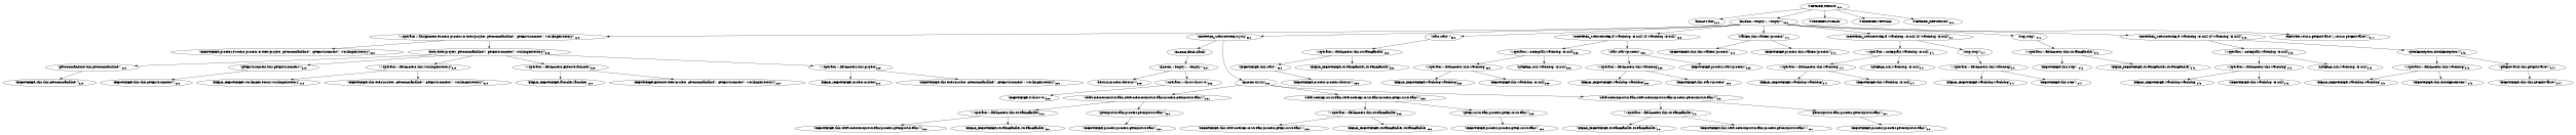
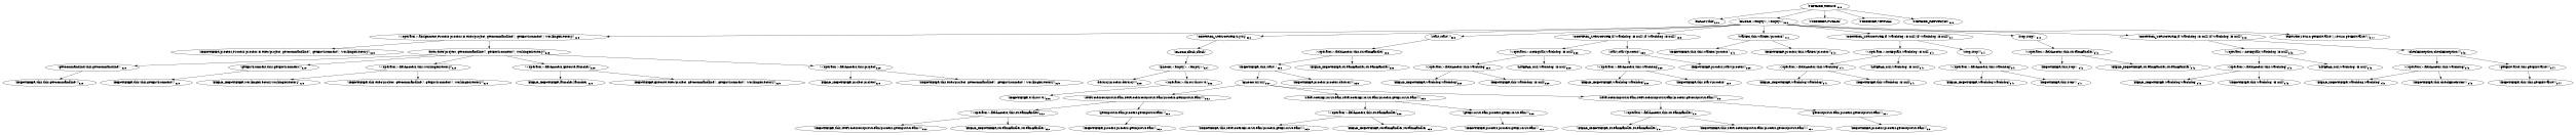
  digraph {
    n1 [label=<(METHOD,execute)<SUB>328</SUB>>]
    n2 [label=<(PARAM,this)<SUB>328</SUB>>]
    n3 [label=<(BLOCK,&lt;empty&gt;,&lt;empty&gt;)<SUB>328</SUB>>]
    n4 [label=<(MODIFIER,PUBLIC)>]
    n5 [label=<(MODIFIER,VIRTUAL)>]
    n6 [label=<(METHOD_RETURN,int)<SUB>328</SUB>>]
    n7 [label=<(&lt;operator&gt;.assignment,Process process = exec(project, getCommandline(), getEnvironment(), workingDirectory))<SUB>329</SUB>>]
    n8 [label=<(CONTROL_STRUCTURE,try,try)<SUB>330</SUB>>]
    n9 [label=<(start,start())<SUB>338</SUB>>]
    n10 [label=<(CONTROL_STRUCTURE,if (watchdog != null),if (watchdog != null))<SUB>339</SUB>>]
    n11 [label=<(waitFor,this.waitFor(process))<SUB>340</SUB>>]
    n12 [label=<(CONTROL_STRUCTURE,if (watchdog != null),if (watchdog != null))<SUB>341</SUB>>]
    n13 [label=<(stop,stop())<SUB>342</SUB>>]
    n14 [label=<(CONTROL_STRUCTURE,if (watchdog != null),if (watchdog != null))<SUB>343</SUB>>]
    n15 [label=<(RETURN,return getExitValue();,return getExitValue();)<SUB>344</SUB>>]
    n16 [label=<(IDENTIFIER,process,Process process = exec(project, getCommandline(), getEnvironment(), workingDirectory))<SUB>329</SUB>>]
    n17 [label=<(exec,exec(project, getCommandline(), getEnvironment(), workingDirectory))<SUB>329</SUB>>]
    n18 [label=<(BLOCK,try,try)<SUB>330</SUB>>]
    n19 [label=<(BLOCK,catch,catch)>]
    n20 [label=<(&lt;operator&gt;.fieldAccess,this.streamHandler)<SUB>338</SUB>>]
    n21 [label=<(&lt;operator&gt;.notEquals,watchdog != null)<SUB>339</SUB>>]
    n22 [label=<(start,start(process))<SUB>339</SUB>>]
    n23 [label=<(IDENTIFIER,this,this.waitFor(process))<SUB>340</SUB>>]
    n24 [label=<(IDENTIFIER,process,this.waitFor(process))<SUB>340</SUB>>]
    n25 [label=<(&lt;operator&gt;.notEquals,watchdog != null)<SUB>341</SUB>>]
    n26 [label=<(stop,stop())<SUB>341</SUB>>]
    n27 [label=<(&lt;operator&gt;.fieldAccess,this.streamHandler)<SUB>342</SUB>>]
    n28 [label=<(&lt;operator&gt;.notEquals,watchdog != null)<SUB>343</SUB>>]
    n29 [label=<(checkException,checkException())<SUB>343</SUB>>]
    n30 [label=<(&lt;operator&gt;.fieldAccess,Execute.launcher)<SUB>329</SUB>>]
    n31 [label=<(&lt;operator&gt;.fieldAccess,this.project)<SUB>329</SUB>>]
    n32 [label=<(getCommandline,this.getCommandline())<SUB>329</SUB>>]
    n33 [label=<(getEnvironment,this.getEnvironment())<SUB>329</SUB>>]
    n34 [label=<(&lt;operator&gt;.fieldAccess,this.workingDirectory)<SUB>329</SUB>>]
    n35 [label=<(IDENTIFIER,Execute,exec(project, getCommandline(), getEnvironment(), workingDirectory))<SUB>329</SUB>>]
    n36 [label=<(FIELD_IDENTIFIER,launcher,launcher)<SUB>329</SUB>>]
    n37 [label=<(IDENTIFIER,this,exec(project, getCommandline(), getEnvironment(), workingDirectory))<SUB>329</SUB>>]
    n38 [label=<(FIELD_IDENTIFIER,project,project)<SUB>329</SUB>>]
    n39 [label=<(IDENTIFIER,this,this.getCommandline())<SUB>329</SUB>>]
    n40 [label=<(IDENTIFIER,this,this.getEnvironment())<SUB>329</SUB>>]
    n41 [label=<(IDENTIFIER,this,exec(project, getCommandline(), getEnvironment(), workingDirectory))<SUB>329</SUB>>]
    n42 [label=<(FIELD_IDENTIFIER,workingDirectory,workingDirectory)<SUB>329</SUB>>]
    n43 [label=<(setProcessInputStream,setProcessInputStream(process.getOutputStream()))<SUB>331</SUB>>]
    n44 [label=<(setProcessOutputStream,setProcessOutputStream(process.getInputStream()))<SUB>332</SUB>>]
    n45 [label=<(setProcessErrorStream,setProcessErrorStream(process.getErrorStream()))<SUB>333</SUB>>]
    n46 [label=<(BLOCK,&lt;empty&gt;,&lt;empty&gt;)<SUB>334</SUB>>]
    n47 [label=<(&lt;operator&gt;.fieldAccess,this.streamHandler)<SUB>331</SUB>>]
    n48 [label=<(getOutputStream,process.getOutputStream())<SUB>331</SUB>>]
    n49 [label=<(&lt;operator&gt;.fieldAccess,this.streamHandler)<SUB>332</SUB>>]
    n50 [label=<(getInputStream,process.getInputStream())<SUB>332</SUB>>]
    n51 [label=<(&lt;operator&gt;.fieldAccess,this.streamHandler)<SUB>333</SUB>>]
    n52 [label=<(getErrorStream,process.getErrorStream())<SUB>333</SUB>>]
    n53 [label=<(IDENTIFIER,this,setProcessInputStream(process.getOutputStream()))<SUB>331</SUB>>]
    n54 [label=<(FIELD_IDENTIFIER,streamHandler,streamHandler)<SUB>331</SUB>>]
    n55 [label=<(IDENTIFIER,process,process.getOutputStream())<SUB>331</SUB>>]
    n56 [label=<(IDENTIFIER,this,setProcessOutputStream(process.getInputStream()))<SUB>332</SUB>>]
    n57 [label=<(FIELD_IDENTIFIER,streamHandler,streamHandler)<SUB>332</SUB>>]
    n58 [label=<(IDENTIFIER,process,process.getInputStream())<SUB>332</SUB>>]
    n59 [label=<(IDENTIFIER,this,setProcessErrorStream(process.getErrorStream()))<SUB>333</SUB>>]
    n60 [label=<(FIELD_IDENTIFIER,streamHandler,streamHandler)<SUB>333</SUB>>]
    n61 [label=<(IDENTIFIER,process,process.getErrorStream())<SUB>333</SUB>>]
    n62 [label=<(destroy,process.destroy())<SUB>335</SUB>>]
    n63 [label=<(&lt;operator&gt;.throw,throw e;)<SUB>336</SUB>>]
    n64 [label=<(IDENTIFIER,e,throw e;)<SUB>336</SUB>>]
    n65 [label=<(IDENTIFIER,process,process.destroy())<SUB>335</SUB>>]
    n66 [label=<(IDENTIFIER,this,start())<SUB>338</SUB>>]
    n67 [label=<(FIELD_IDENTIFIER,streamHandler,streamHandler)<SUB>338</SUB>>]
    n68 [label=<(&lt;operator&gt;.fieldAccess,this.watchdog)<SUB>339</SUB>>]
    n69 [label=<(LITERAL,null,watchdog != null)<SUB>339</SUB>>]
    n70 [label=<(&lt;operator&gt;.fieldAccess,this.watchdog)<SUB>339</SUB>>]
    n71 [label=<(IDENTIFIER,process,start(process))<SUB>339</SUB>>]
    n72 [label=<(IDENTIFIER,this,watchdog != null)<SUB>339</SUB>>]
    n73 [label=<(FIELD_IDENTIFIER,watchdog,watchdog)<SUB>339</SUB>>]
    n74 [label=<(IDENTIFIER,this,start(process))<SUB>339</SUB>>]
    n75 [label=<(FIELD_IDENTIFIER,watchdog,watchdog)<SUB>339</SUB>>]
    n76 [label=<(&lt;operator&gt;.fieldAccess,this.watchdog)<SUB>341</SUB>>]
    n77 [label=<(LITERAL,null,watchdog != null)<SUB>341</SUB>>]
    n78 [label=<(&lt;operator&gt;.fieldAccess,this.watchdog)<SUB>341</SUB>>]
    n79 [label=<(IDENTIFIER,this,watchdog != null)<SUB>341</SUB>>]
    n80 [label=<(FIELD_IDENTIFIER,watchdog,watchdog)<SUB>341</SUB>>]
    n81 [label=<(IDENTIFIER,this,stop())<SUB>341</SUB>>]
    n82 [label=<(FIELD_IDENTIFIER,watchdog,watchdog)<SUB>341</SUB>>]
    n83 [label=<(IDENTIFIER,this,stop())<SUB>342</SUB>>]
    n84 [label=<(FIELD_IDENTIFIER,streamHandler,streamHandler)<SUB>342</SUB>>]
    n85 [label=<(&lt;operator&gt;.fieldAccess,this.watchdog)<SUB>343</SUB>>]
    n86 [label=<(LITERAL,null,watchdog != null)<SUB>343</SUB>>]
    n87 [label=<(&lt;operator&gt;.fieldAccess,this.watchdog)<SUB>343</SUB>>]
    n88 [label=<(getExitValue,this.getExitValue())<SUB>344</SUB>>]
    n89 [label=<(IDENTIFIER,this,watchdog != null)<SUB>343</SUB>>]
    n90 [label=<(FIELD_IDENTIFIER,watchdog,watchdog)<SUB>343</SUB>>]
    n91 [label=<(IDENTIFIER,this,checkException())<SUB>343</SUB>>]
    n92 [label=<(FIELD_IDENTIFIER,watchdog,watchdog)<SUB>343</SUB>>]
    n93 [label=<(IDENTIFIER,this,this.getExitValue())<SUB>344</SUB>>]
    n1 -> n2
    n1 -> n3
    n1 -> n4
    n1 -> n5
    n1 -> n6
    n3 -> n7
    n3 -> n8
    n3 -> n9
    n3 -> n10
    n3 -> n11
    n3 -> n12
    n3 -> n13
    n3 -> n14
    n3 -> n15
    n7 -> n16
    n7 -> n17
-   n8 -> n18
+   n66 -> n18
    n8 -> n19
    n9 -> n20
    n10 -> n21
    n10 -> n22
    n11 -> n23
    n11 -> n24
    n12 -> n25
    n12 -> n26
    n13 -> n27
    n14 -> n28
    n14 -> n29
    n17 -> n30
    n17 -> n31
    n17 -> n32
    n17 -> n33
    n17 -> n34
    n18 -> n43
    n18 -> n44
    n18 -> n45
    n19 -> n46
    n20 -> n66
    n20 -> n67
    n21 -> n68
    n21 -> n69
    n22 -> n70
    n22 -> n71
    n25 -> n76
    n25 -> n77
    n26 -> n78
    n27 -> n83
    n27 -> n84
    n28 -> n85
    n28 -> n86
    n29 -> n87
    n29 -> n88
    n30 -> n35
    n30 -> n36
    n31 -> n37
    n31 -> n38
    n32 -> n39
    n33 -> n40
    n34 -> n41
    n34 -> n42
    n43 -> n47
    n43 -> n48
    n44 -> n49
    n44 -> n50
    n45 -> n51
    n45 -> n52
    n46 -> n62
    n46 -> n63
    n47 -> n53
    n47 -> n54
    n48 -> n55
    n49 -> n56
    n49 -> n57
    n50 -> n58
    n51 -> n59
    n51 -> n60
    n52 -> n61
    n63 -> n64
    n66 -> n65
    n68 -> n72
    n68 -> n73
    n70 -> n74
    n70 -> n75
    n76 -> n79
    n76 -> n80
    n78 -> n81
    n78 -> n82
    n85 -> n89
    n85 -> n90
    n87 -> n91
    n87 -> n92
    n88 -> n93
  }
